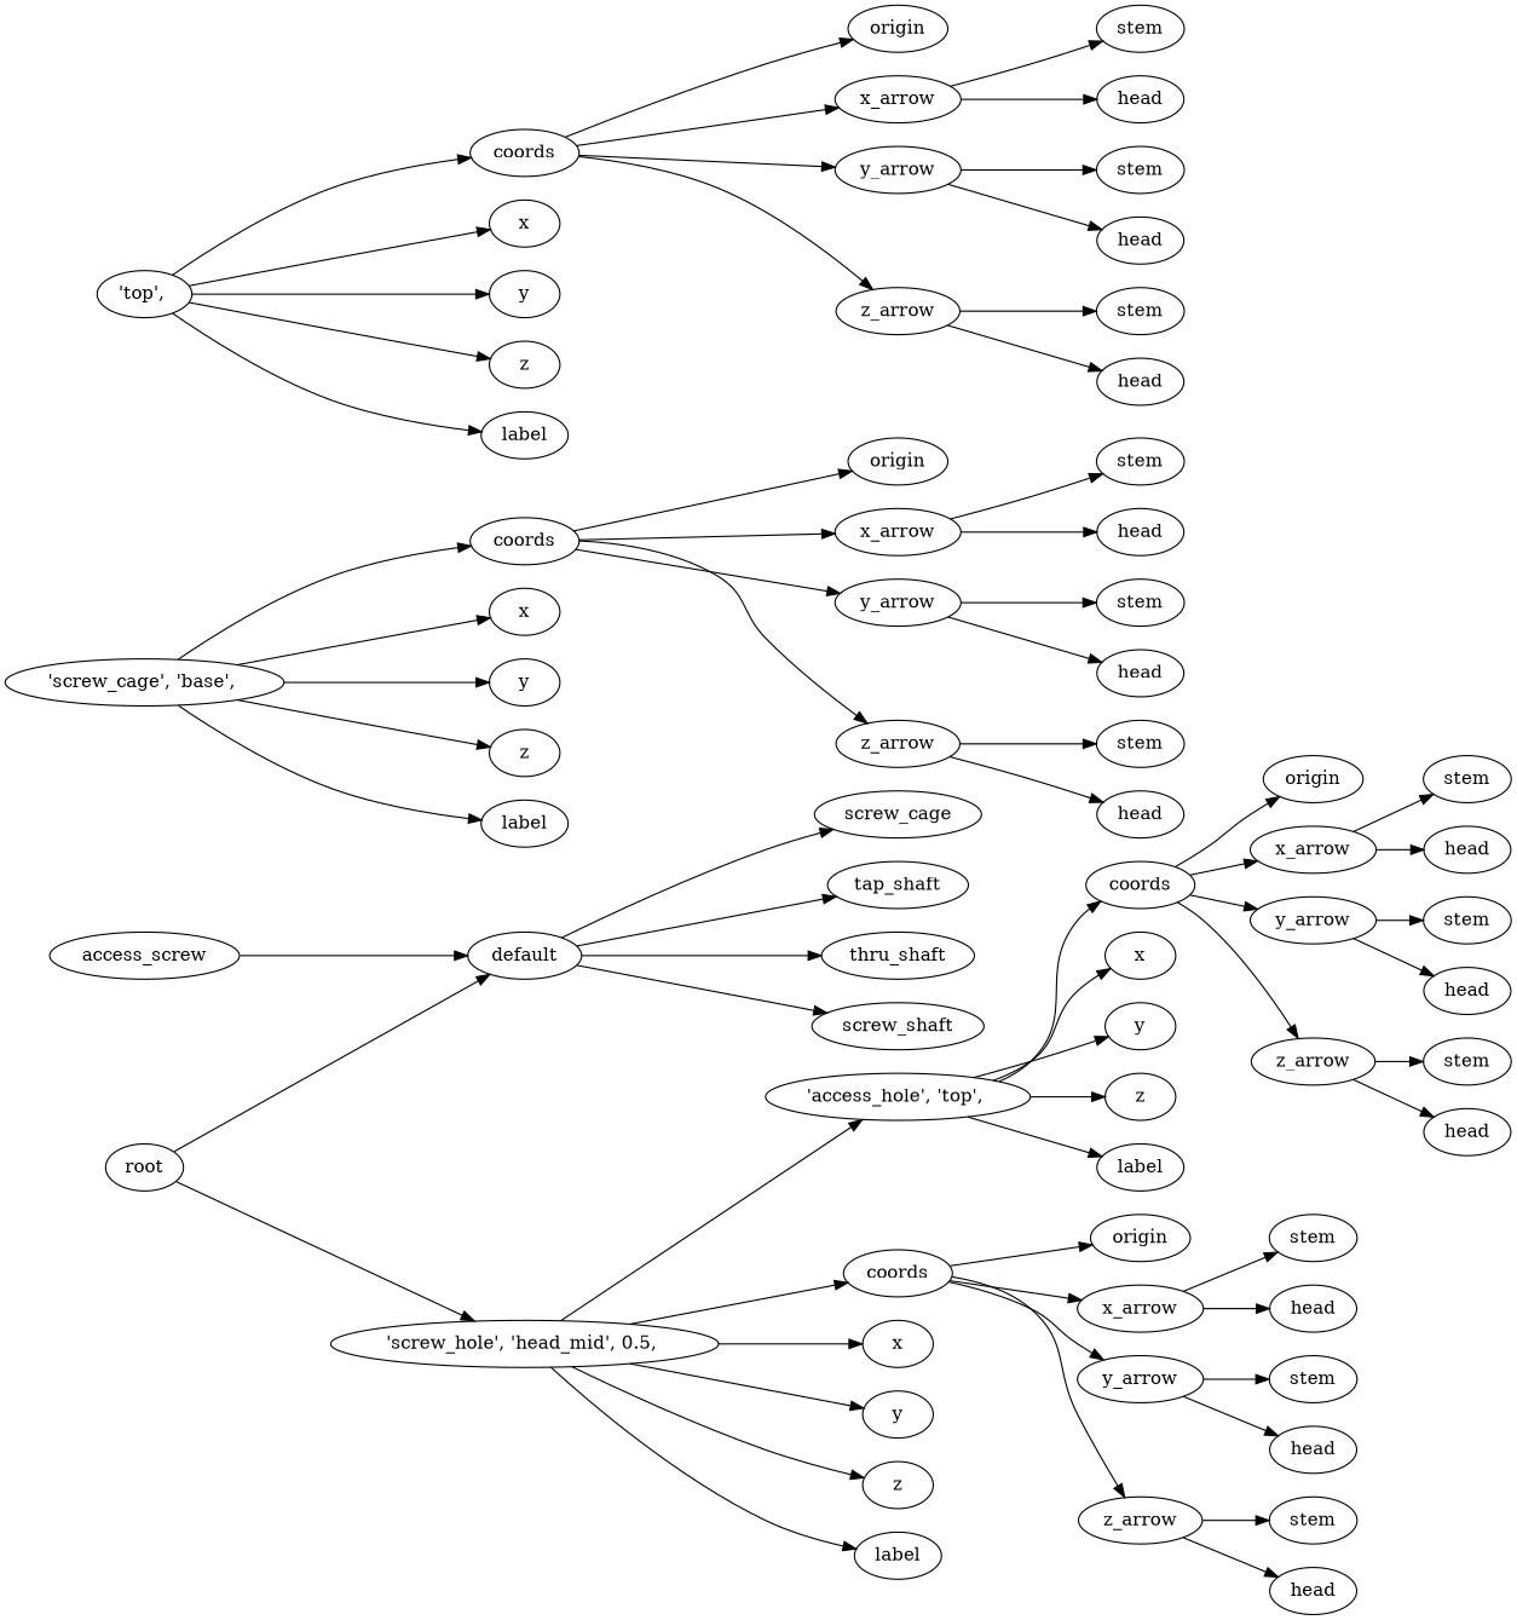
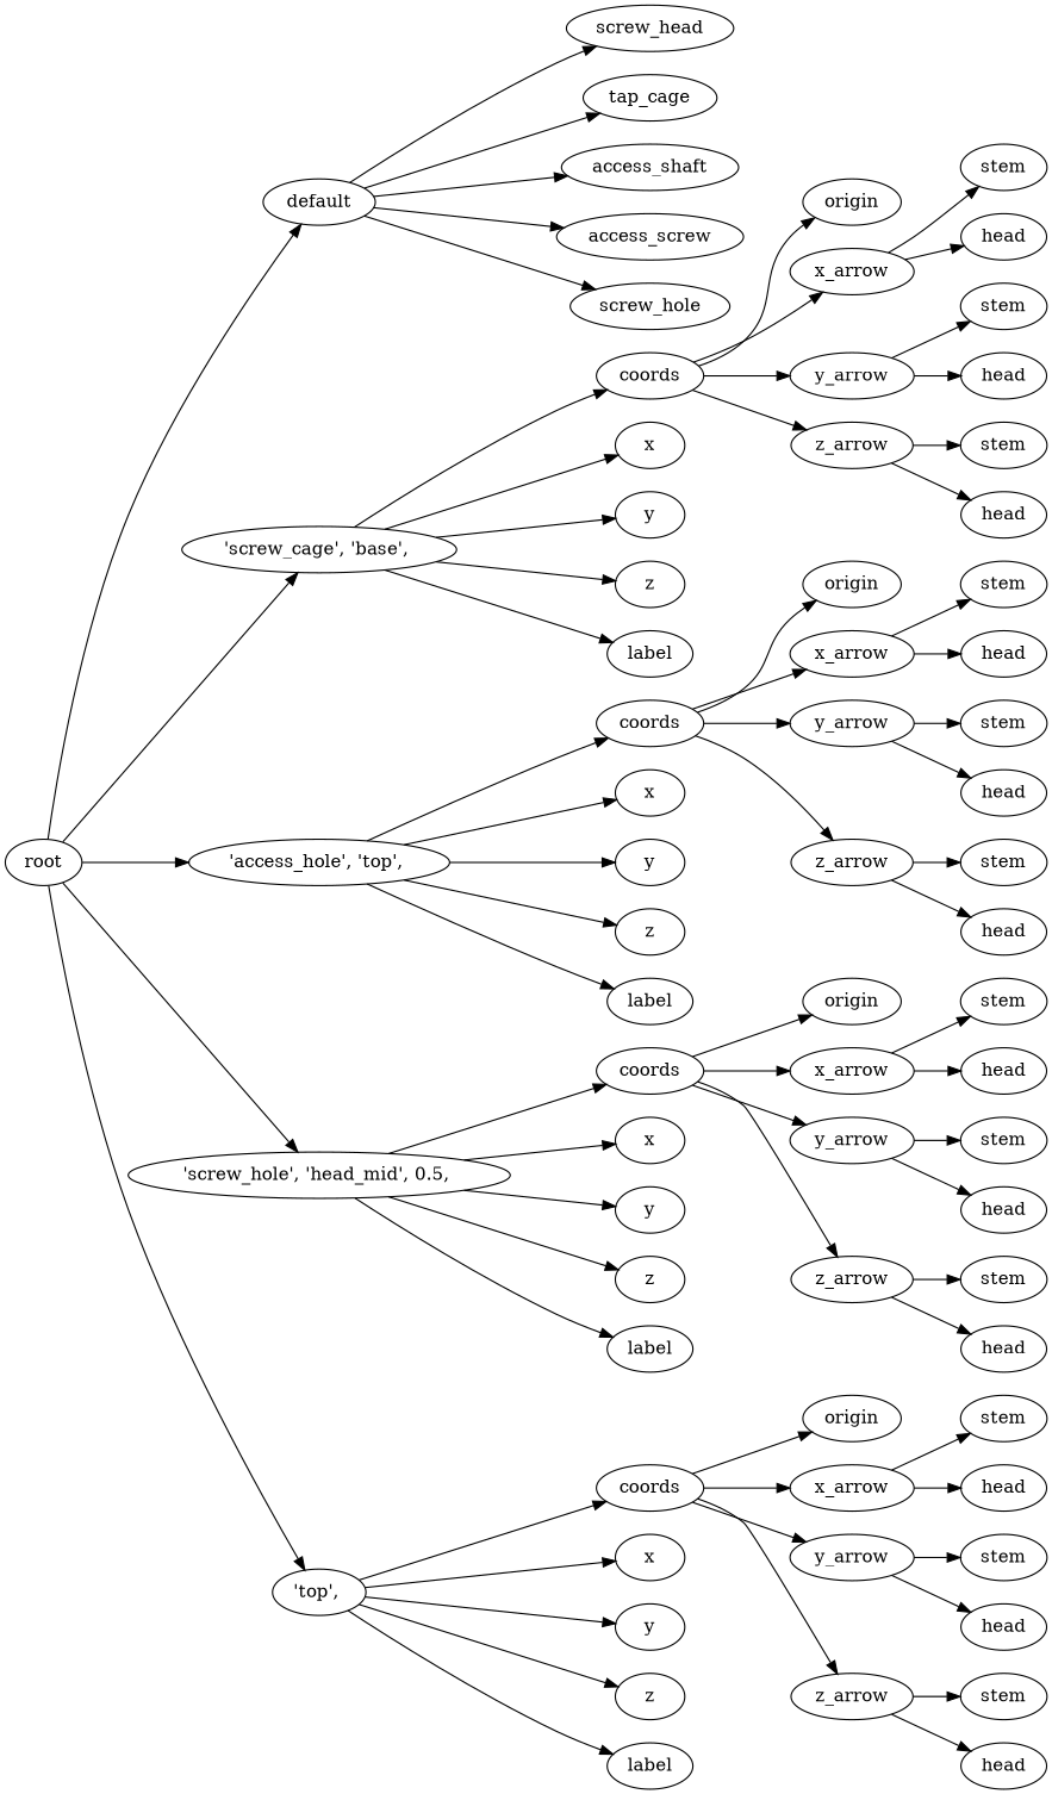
  digraph {
    rankdir=LR
    n1 [label=root]
    n2 [label=default]
    n3 [label="'screw_cage',\ 'base',\ "]
    n4 [label="'access_hole',\ 'top',\ "]
    n5 [label="'screw_hole',\ 'head_mid',\ 0\.5,\ "]
    n6 [label="'top',\ "]
-   n7 [label=screw_cage]
-   n8 [label=tap_shaft]
-   n9 [label=thru_shaft]
+   n7 [label=screw_head]
+   n8 [label=tap_cage]
+   n9 [label=access_shaft]
    n10 [label=access_screw]
-   n11 [label=screw_shaft]
+   n11 [label=screw_hole]
    n12 [label=coords]
    n13 [label=x]
    n14 [label=y]
    n15 [label=z]
    n16 [label=label]
    n17 [label=coords]
    n18 [label=x]
    n19 [label=y]
    n20 [label=z]
    n21 [label=label]
    n22 [label=coords]
    n23 [label=x]
    n24 [label=y]
    n25 [label=z]
    n26 [label=label]
    n27 [label=coords]
    n28 [label=x]
    n29 [label=y]
    n30 [label=z]
    n31 [label=label]
    n32 [label=origin]
    n33 [label=x_arrow]
    n34 [label=y_arrow]
    n35 [label=z_arrow]
    n36 [label=stem]
    n37 [label=head]
    n38 [label=stem]
    n39 [label=head]
    n40 [label=stem]
    n41 [label=head]
    n42 [label=origin]
    n43 [label=x_arrow]
    n44 [label=y_arrow]
    n45 [label=z_arrow]
    n46 [label=stem]
    n47 [label=head]
    n48 [label=stem]
    n49 [label=head]
    n50 [label=stem]
    n51 [label=head]
    n52 [label=origin]
    n53 [label=x_arrow]
    n54 [label=y_arrow]
    n55 [label=z_arrow]
    n56 [label=stem]
    n57 [label=head]
    n58 [label=stem]
    n59 [label=head]
    n60 [label=stem]
    n61 [label=head]
    n62 [label=origin]
    n63 [label=x_arrow]
    n64 [label=y_arrow]
    n65 [label=z_arrow]
    n66 [label=stem]
    n67 [label=head]
    n68 [label=stem]
    n69 [label=head]
    n70 [label=stem]
    n71 [label=head]
    n1 -> n2
-   n5 -> n4
+   n1 -> n3
+   n1 -> n4
    n1 -> n5
+   n1 -> n6
    n2 -> n7
    n2 -> n8
    n2 -> n9
-   n10 -> n2
+   n2 -> n10
    n2 -> n11
    n3 -> n12
    n3 -> n13
    n3 -> n14
    n3 -> n15
    n3 -> n16
    n4 -> n17
    n4 -> n18
    n4 -> n19
    n4 -> n20
    n4 -> n21
    n5 -> n22
    n5 -> n23
    n5 -> n24
    n5 -> n25
    n5 -> n26
    n6 -> n27
    n6 -> n28
    n6 -> n29
    n6 -> n30
    n6 -> n31
    n12 -> n32
    n12 -> n33
    n12 -> n34
    n12 -> n35
    n17 -> n42
    n17 -> n43
    n17 -> n44
    n17 -> n45
    n22 -> n52
    n22 -> n53
    n22 -> n54
    n22 -> n55
    n27 -> n62
    n27 -> n63
    n27 -> n64
    n27 -> n65
    n33 -> n36
    n33 -> n37
    n34 -> n38
    n34 -> n39
    n35 -> n40
    n35 -> n41
    n43 -> n46
    n43 -> n47
    n44 -> n48
    n44 -> n49
    n45 -> n50
    n45 -> n51
    n53 -> n56
    n53 -> n57
    n54 -> n58
    n54 -> n59
    n55 -> n60
    n55 -> n61
    n63 -> n66
    n63 -> n67
    n64 -> n68
    n64 -> n69
    n65 -> n70
    n65 -> n71
  }
